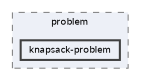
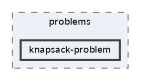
  digraph {
    compound=true
    fontname=Lato
    n1 [color=grey25 fillcolor="#edf0f7" fontname=Lato fontsize=10 height=0.2 label="knapsack-problem" shape=box style="filled,bold" width=0.4]
    subgraph cluster_1 {
      bgcolor="#edf0f7"
      fontsize=10
-     label=problem
+     label=problems
      pencolor=grey50
      style="filled,dashed"
      n1
    }
  }
